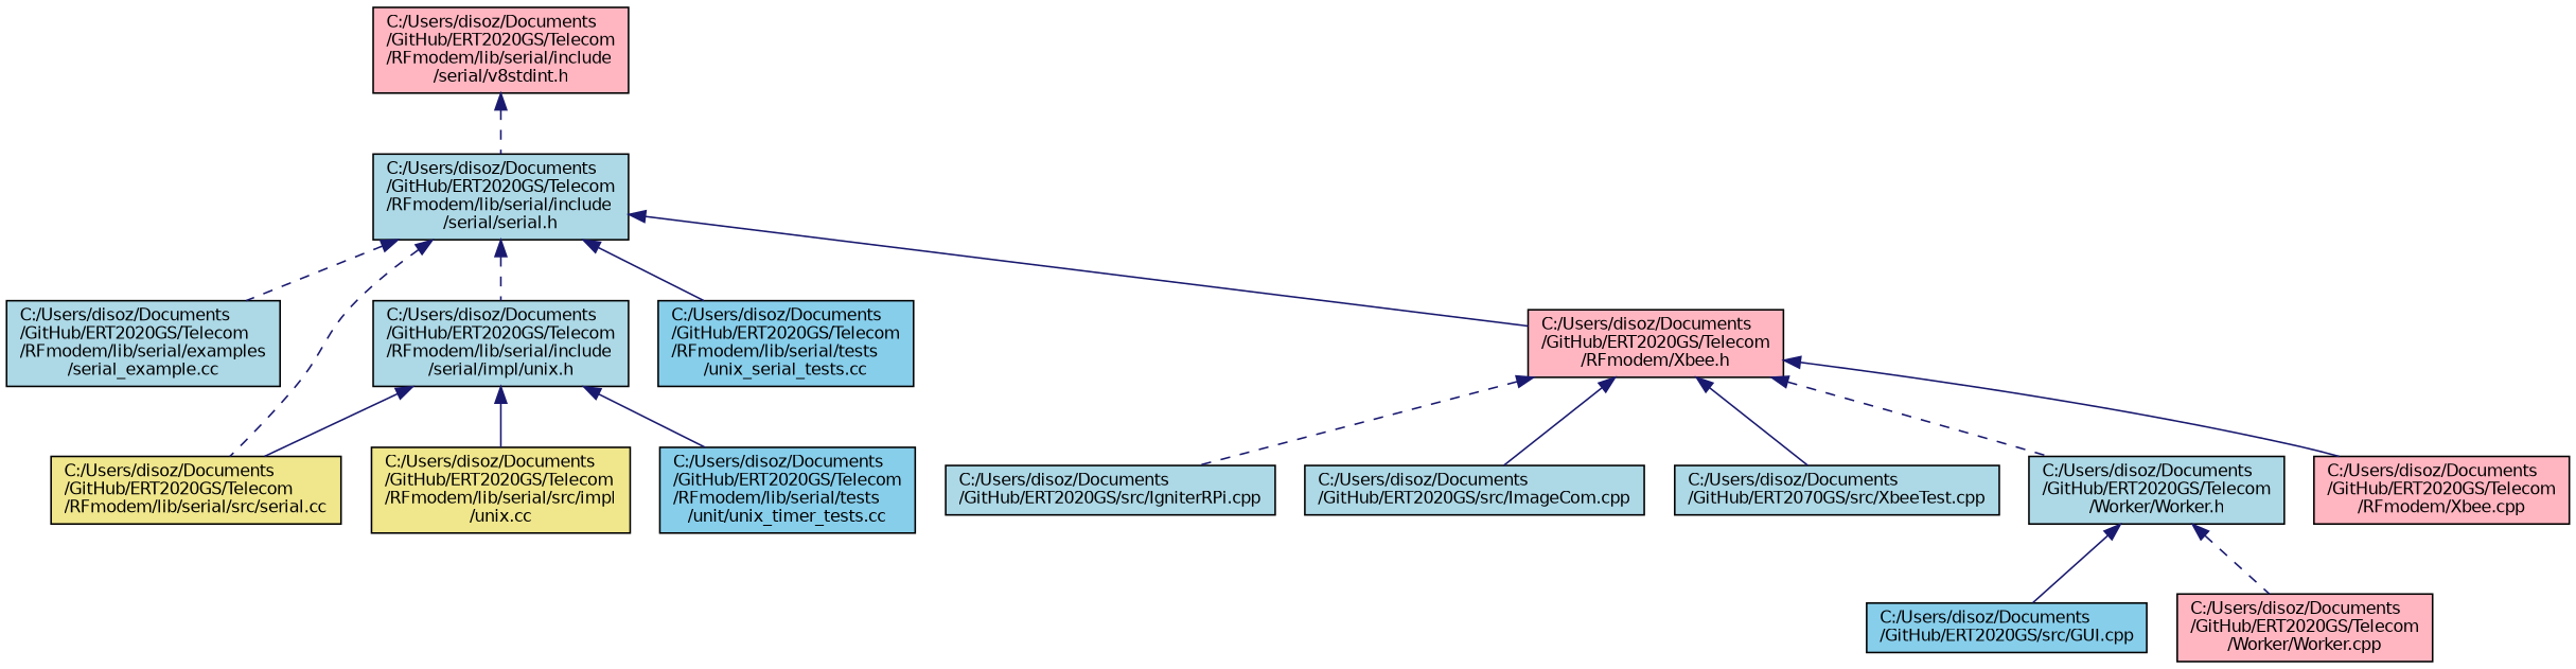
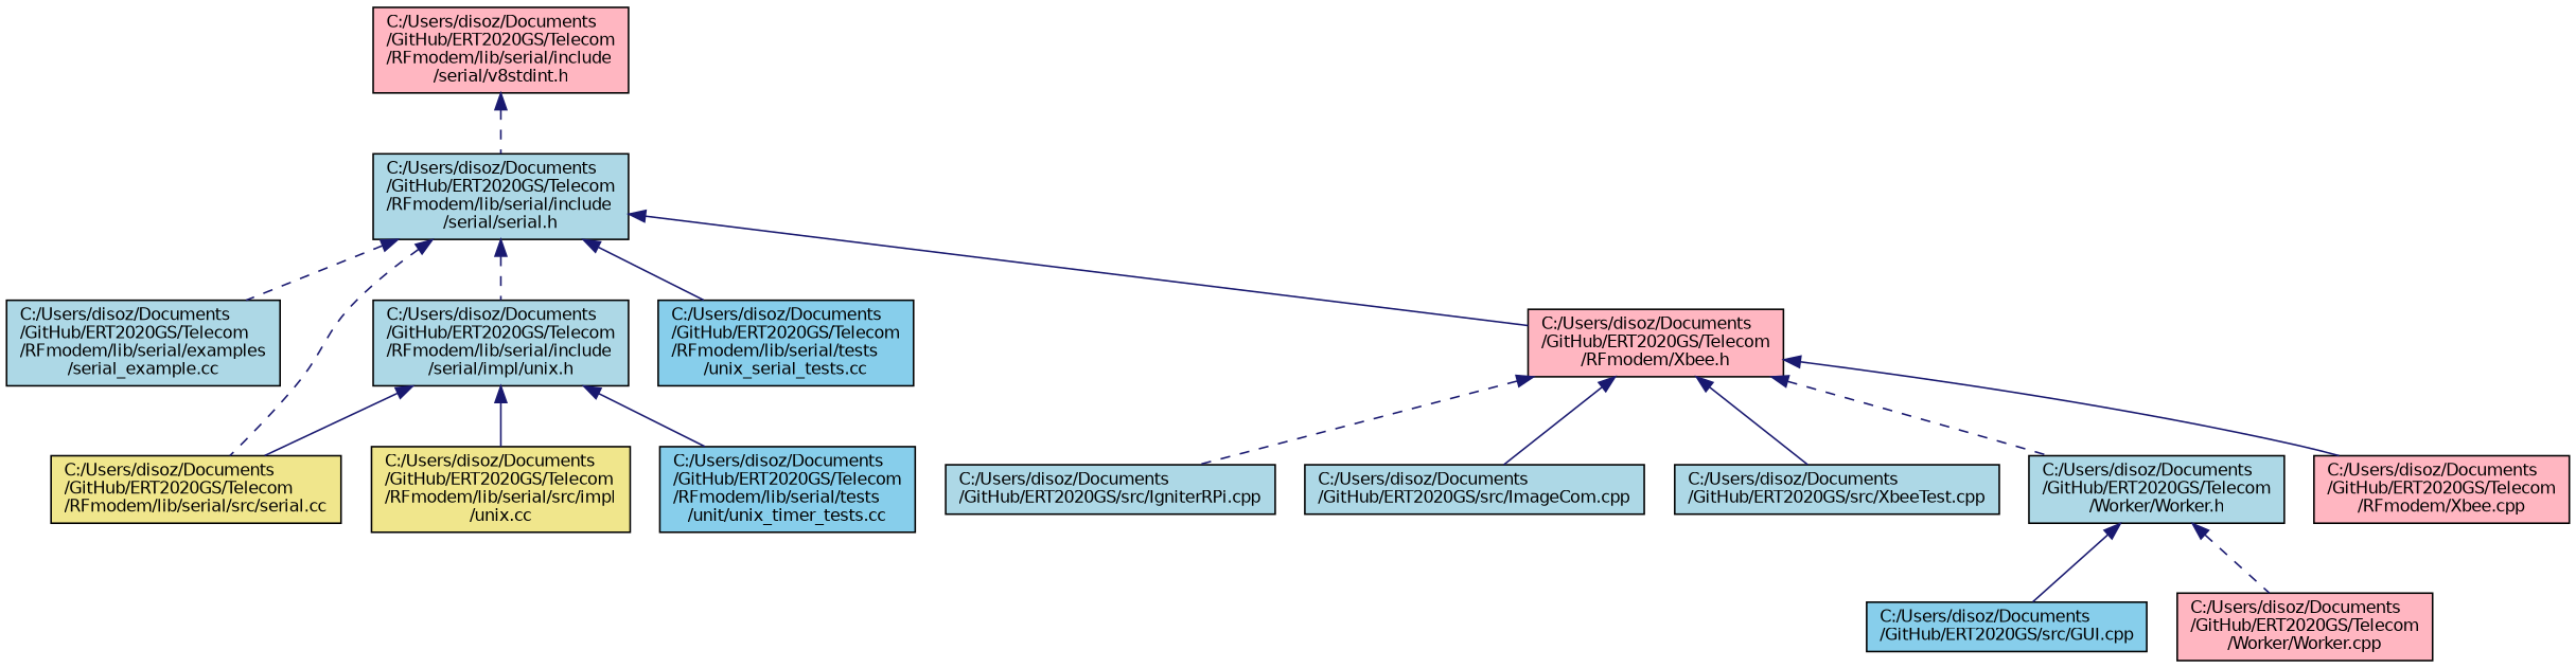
  digraph {
    node [color=black fillcolor=lightblue fontname=Helvetica fontsize=10 shape=record style=filled]
    edge [color=midnightblue dir=back fontname=Helvetica fontsize=10 labelfontname=Helvetica labelfontsize=10 style=solid]
    n1 [fillcolor=lightpink fontcolor=black height=0.2 label="C:/Users/disoz/Documents\l/GitHub/ERT2020GS/Telecom\l/RFmodem/lib/serial/include\l/serial/v8stdint.h" width=0.4]
    n2 [height=0.2 label="C:/Users/disoz/Documents\l/GitHub/ERT2020GS/Telecom\l/RFmodem/lib/serial/include\l/serial/serial.h" width=0.4]
    n3 [height=0.2 label="C:/Users/disoz/Documents\l/GitHub/ERT2020GS/Telecom\l/RFmodem/lib/serial/examples\l/serial_example.cc" width=0.4]
    n4 [height=0.2 label="C:/Users/disoz/Documents\l/GitHub/ERT2020GS/Telecom\l/RFmodem/lib/serial/include\l/serial/impl/unix.h" width=0.4]
    n5 [fillcolor=khaki height=0.2 label="C:/Users/disoz/Documents\l/GitHub/ERT2020GS/Telecom\l/RFmodem/lib/serial/src/serial.cc" width=0.4]
    n6 [fillcolor=skyblue height=0.2 label="C:/Users/disoz/Documents\l/GitHub/ERT2020GS/Telecom\l/RFmodem/lib/serial/tests\l/unix_serial_tests.cc" width=0.4]
    n7 [fillcolor=lightpink height=0.2 label="C:/Users/disoz/Documents\l/GitHub/ERT2020GS/Telecom\l/RFmodem/Xbee.h" width=0.4]
    n8 [fillcolor=khaki height=0.2 label="C:/Users/disoz/Documents\l/GitHub/ERT2020GS/Telecom\l/RFmodem/lib/serial/src/impl\l/unix.cc" width=0.4]
    n9 [fillcolor=skyblue height=0.2 label="C:/Users/disoz/Documents\l/GitHub/ERT2020GS/Telecom\l/RFmodem/lib/serial/tests\l/unit/unix_timer_tests.cc" width=0.4]
    n10 [height=0.2 label="C:/Users/disoz/Documents\l/GitHub/ERT2020GS/src/IgniterRPi.cpp" width=0.4]
    n11 [height=0.2 label="C:/Users/disoz/Documents\l/GitHub/ERT2020GS/src/ImageCom.cpp" width=0.4]
-   n12 [height=0.2 label="C:/Users/disoz/Documents\l/GitHub/ERT2070GS/src/XbeeTest.cpp" width=0.4]
+   n12 [height=0.2 label="C:/Users/disoz/Documents\l/GitHub/ERT2020GS/src/XbeeTest.cpp" width=0.4]
    n13 [height=0.2 label="C:/Users/disoz/Documents\l/GitHub/ERT2020GS/Telecom\l/Worker/Worker.h" width=0.4]
    n14 [fillcolor=lightpink height=0.2 label="C:/Users/disoz/Documents\l/GitHub/ERT2020GS/Telecom\l/RFmodem/Xbee.cpp" width=0.4]
    n15 [fillcolor=skyblue height=0.2 label="C:/Users/disoz/Documents\l/GitHub/ERT2020GS/src/GUI.cpp" width=0.4]
    n16 [fillcolor=lightpink height=0.2 label="C:/Users/disoz/Documents\l/GitHub/ERT2020GS/Telecom\l/Worker/Worker.cpp" width=0.4]
    n1 -> n2 [style=dashed]
    n2 -> n3 [style=dashed]
    n2 -> n4 [style=dashed]
    n2 -> n5 [style=dashed]
    n2 -> n6
    n2 -> n7
    n4 -> n5
    n4 -> n8
    n4 -> n9
    n7 -> n10 [style=dashed]
    n7 -> n11
    n7 -> n12
    n7 -> n13 [style=dashed]
    n7 -> n14
    n13 -> n15
    n13 -> n16 [style=dashed]
  }
